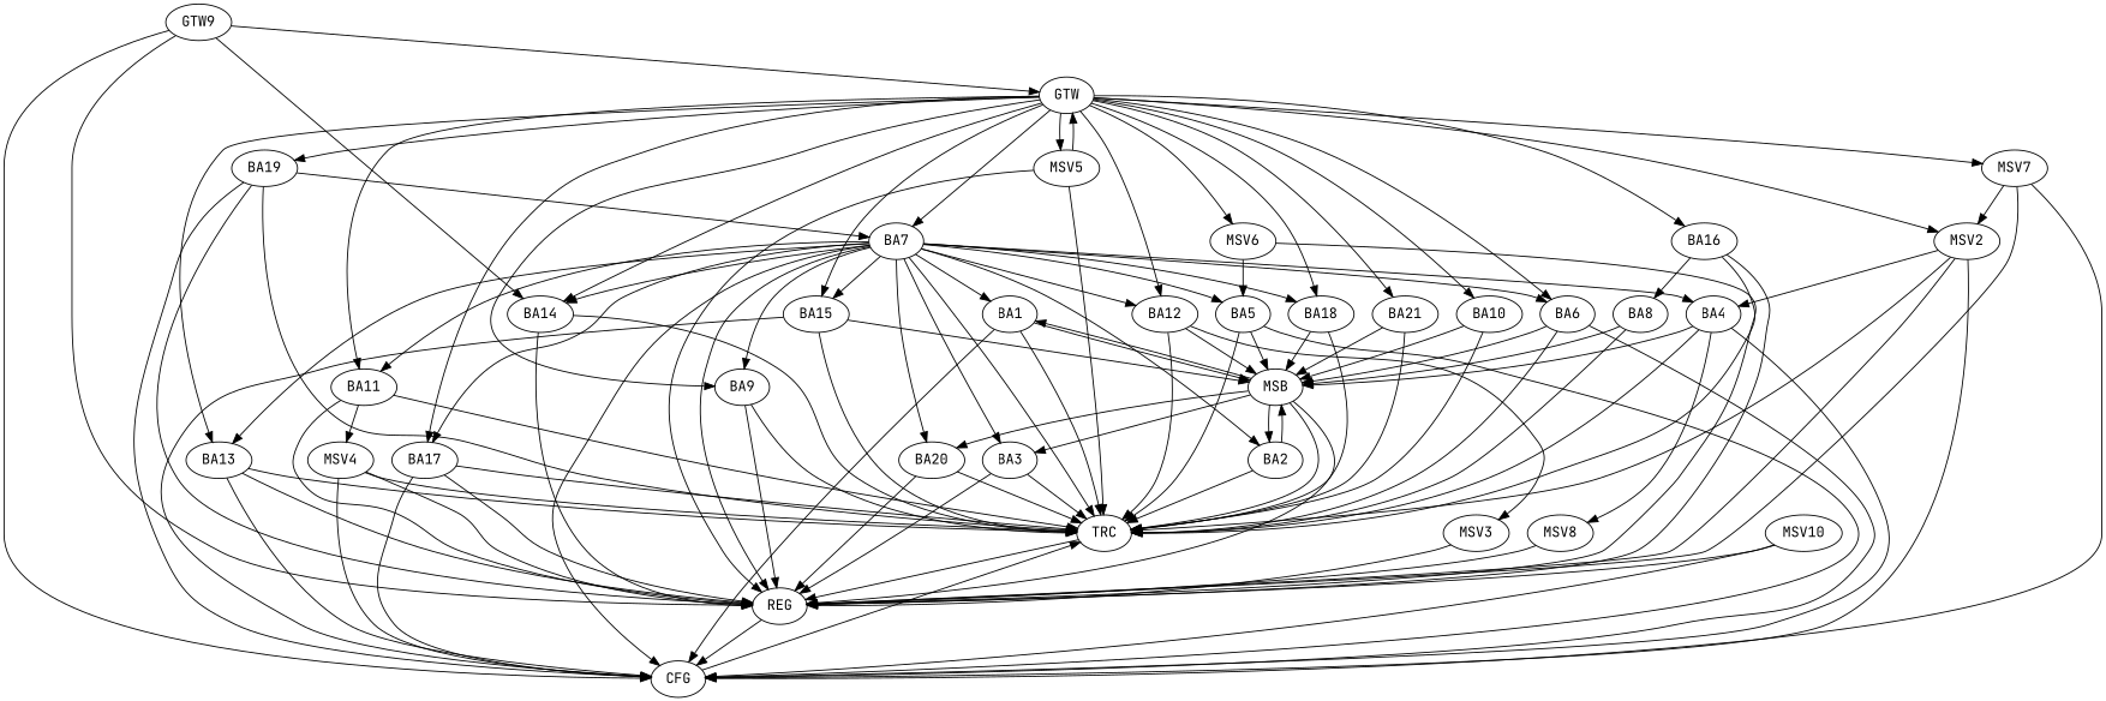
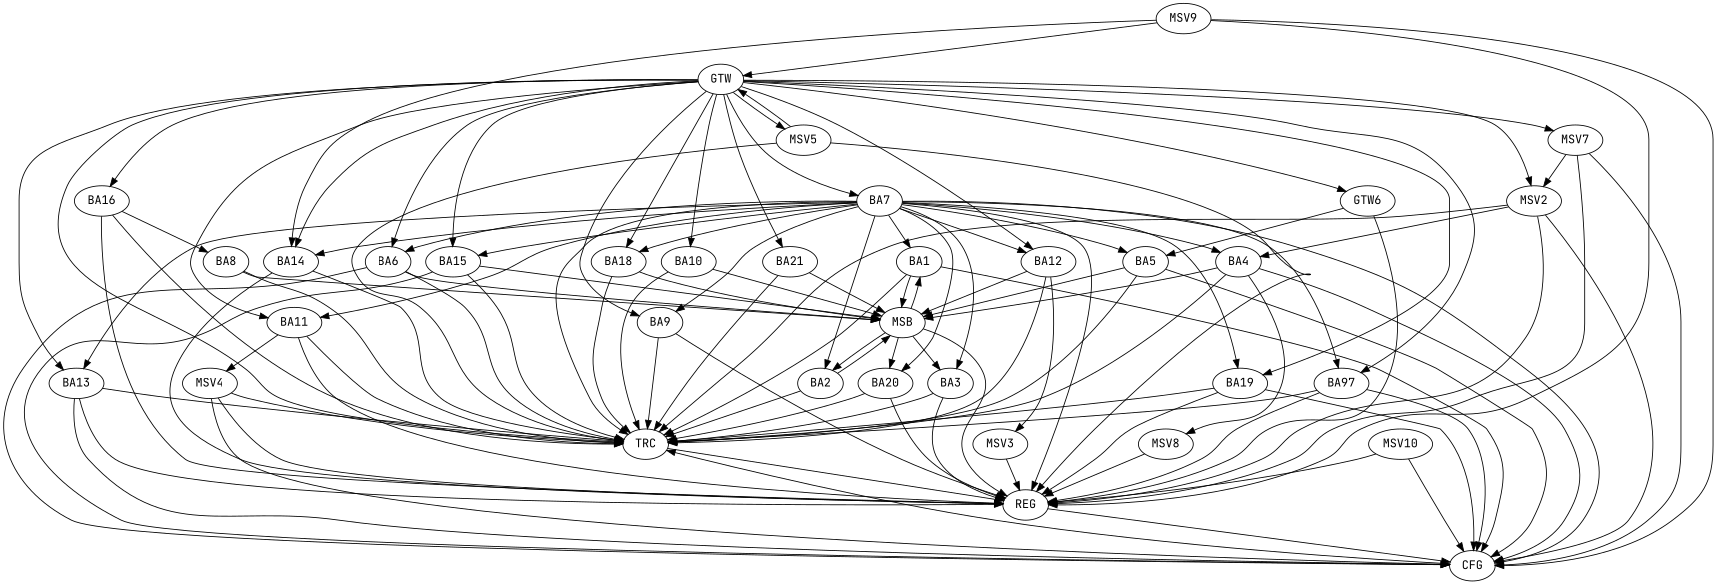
  strict digraph {
    fontname="JetBrains Mono"
    node [fontname="JetBrains Mono"]
    edge [fontname="JetBrains Mono"]
    n1 [label=BA1]
    n2 [label=MSB]
    n3 [label=CFG]
    n4 [label=TRC]
    n5 [label=BA2]
    n6 [label=BA3]
    n7 [label=REG]
    n8 [label=BA20]
    n9 [label=BA4]
    n10 [label=MSV8]
    n11 [label=BA5]
    n12 [label=BA6]
    n13 [label=BA7]
    n14 [label=BA9]
    n15 [label=BA11]
    n16 [label=BA12]
    n17 [label=BA13]
    n18 [label=BA14]
    n19 [label=BA15]
-   n20 [label=BA17]
+   n20 [label=BA97]
    n21 [label=BA18]
    n22 [label=BA19]
    n23 [label=MSV4]
    n24 [label=MSV3]
    n25 [label=BA8]
    n26 [label=BA10]
    n27 [label=BA16]
    n28 [label=BA21]
    n29 [label=GTW]
    n30 [label=MSV2]
    n31 [label=MSV5]
-   n32 [label=MSV6]
+   n32 [label=GTW6]
    n33 [label=MSV7]
-   n34 [label=GTW9]
+   n34 [label=MSV9]
    n35 [label=MSV10]
    n1 -> n2
    n1 -> n3
    n1 -> n4
    n2 -> n1
    n2 -> n5
    n2 -> n6
    n2 -> n7
    n2 -> n8
    n3 -> n4
    n4 -> n7
    n5 -> n2
    n5 -> n4
    n6 -> n4
    n6 -> n7
    n7 -> n3
    n8 -> n4
    n8 -> n7
    n9 -> n2
    n9 -> n3
    n9 -> n4
    n9 -> n10
    n10 -> n7
    n11 -> n2
    n11 -> n3
    n11 -> n4
    n12 -> n2
    n12 -> n3
    n12 -> n4
    n13 -> n1
    n13 -> n3
    n13 -> n4
    n13 -> n5
    n13 -> n6
    n13 -> n7
    n13 -> n8
    n13 -> n9
    n13 -> n11
    n13 -> n12
    n13 -> n14
    n13 -> n15
    n13 -> n16
    n13 -> n17
    n13 -> n18
    n13 -> n19
    n13 -> n20
    n13 -> n21
-   n22 -> n13
+   n13 -> n22
    n14 -> n4
    n14 -> n7
    n15 -> n4
    n15 -> n7
    n15 -> n23
    n16 -> n2
    n16 -> n4
    n16 -> n24
    n17 -> n3
    n17 -> n4
    n17 -> n7
    n18 -> n4
    n18 -> n7
    n19 -> n2
    n19 -> n3
    n19 -> n4
    n20 -> n3
    n20 -> n4
    n20 -> n7
    n21 -> n2
    n21 -> n4
    n22 -> n3
    n22 -> n4
    n22 -> n7
    n23 -> n3
    n23 -> n4
    n23 -> n7
    n24 -> n7
    n25 -> n2
    n25 -> n4
    n26 -> n2
    n26 -> n4
    n27 -> n4
    n27 -> n7
    n27 -> n25
    n28 -> n2
    n28 -> n4
-   n2 -> n4
+   n29 -> n4
    n29 -> n12
    n29 -> n13
    n29 -> n14
    n29 -> n15
    n29 -> n16
    n29 -> n17
    n29 -> n18
    n29 -> n19
    n29 -> n20
    n29 -> n21
    n29 -> n22
    n29 -> n26
    n29 -> n27
    n29 -> n28
    n29 -> n30
    n29 -> n31
    n29 -> n32
    n29 -> n33
    n30 -> n3
    n30 -> n4
    n30 -> n7
    n30 -> n9
    n31 -> n4
    n31 -> n7
    n31 -> n29
    n32 -> n7
    n32 -> n11
    n33 -> n3
    n33 -> n7
    n33 -> n30
    n34 -> n3
    n34 -> n7
    n34 -> n18
    n34 -> n29
    n35 -> n3
    n35 -> n7
  }
